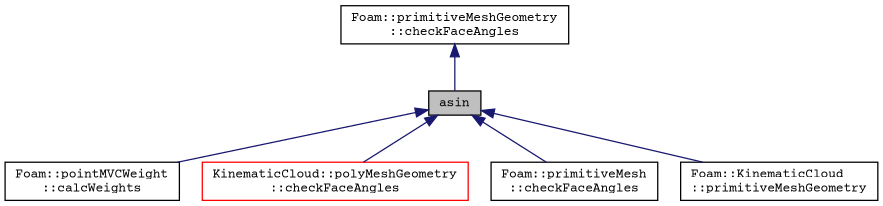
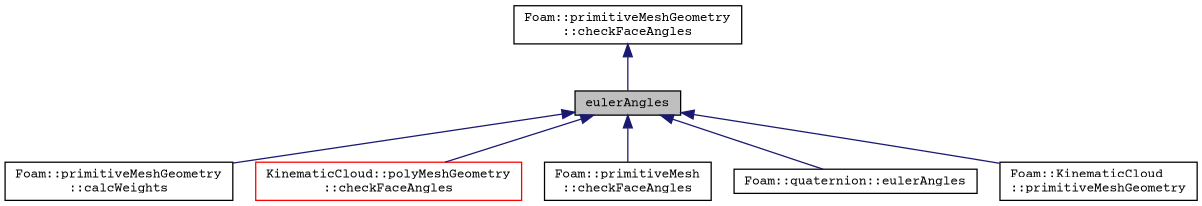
  digraph {
    fontname="Courier Prime"
    rankdir=TB
    node [color=black fontname="Courier Prime" fontsize=10 shape=record]
    edge [color=midnightblue dir=back fontname="Courier Prime" fontsize=10 labelfontname=Helvetica labelfontsize=10 style=solid]
-   n1 [fillcolor=grey75 fontcolor=black height=0.2 label=asin style=filled width=0.4]
-   n2 [height=0.2 label="Foam::pointMVCWeight\l::calcWeights" width=0.4]
+   n1 [fillcolor=grey75 fontcolor=black height=0.2 label=eulerAngles style=filled width=0.4]
+   n2 [height=0.2 label="Foam::primitiveMeshGeometry\l::calcWeights" width=0.4]
    n3 [color=red height=0.2 label="KinematicCloud::polyMeshGeometry\l::checkFaceAngles" width=0.4]
    n4 [height=0.2 label="Foam::primitiveMesh\l::checkFaceAngles" width=0.4]
+   n5 [height=0.2 label="Foam::quaternion::eulerAngles" width=0.4]
    n6 [height=0.2 label="Foam::KinematicCloud\l::primitiveMeshGeometry" width=0.4]
    n7 [height=0.2 label="Foam::primitiveMeshGeometry\l::checkFaceAngles" width=0.4]
    n1 -> n2
    n1 -> n3
    n1 -> n4
+   n1 -> n5
    n1 -> n6
    n7 -> n1
  }
